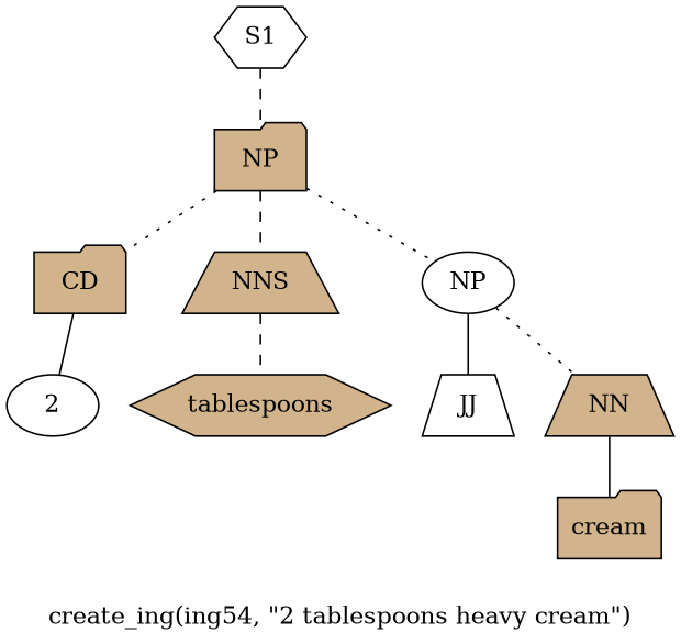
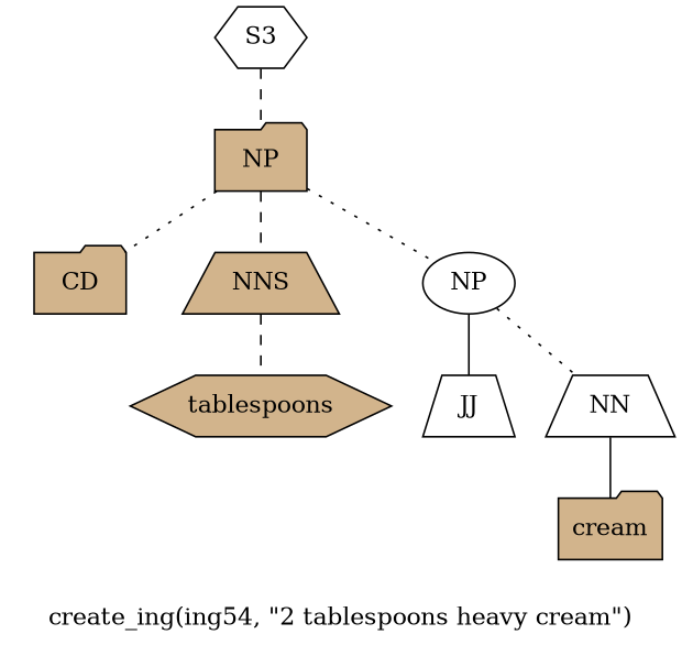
  graph {
    label="create_ing(ing54, \"2 tablespoons heavy cream\")"
    node [fillcolor=white shape=folder style=filled]
    edge [style=dashed]
-   n1 [label=S1 shape=hexagon]
+   n1 [label=S3 shape=hexagon]
    n2 [fillcolor=tan label=NP]
    n3 [fillcolor=tan label=CD]
    n4 [fillcolor=tan label=NNS shape=trapezium]
    n5 [label=NP shape=ellipse]
-   n6 [label=2 shape=ellipse]
    n7 [fillcolor=tan label=tablespoons shape=hexagon]
    n8 [label=JJ shape=trapezium]
-   n9 [fillcolor=tan label=NN shape=trapezium]
+   n9 [label=NN shape=trapezium]
    n10 [fillcolor=tan label=cream]
    n1 -- n2
    n2 -- n3 [style=dotted]
    n2 -- n4
    n2 -- n5 [style=dotted]
-   n3 -- n6 [style=solid]
    n4 -- n7
    n5 -- n8 [style=solid]
    n5 -- n9 [style=dotted]
    n9 -- n10 [style=solid]
  }
